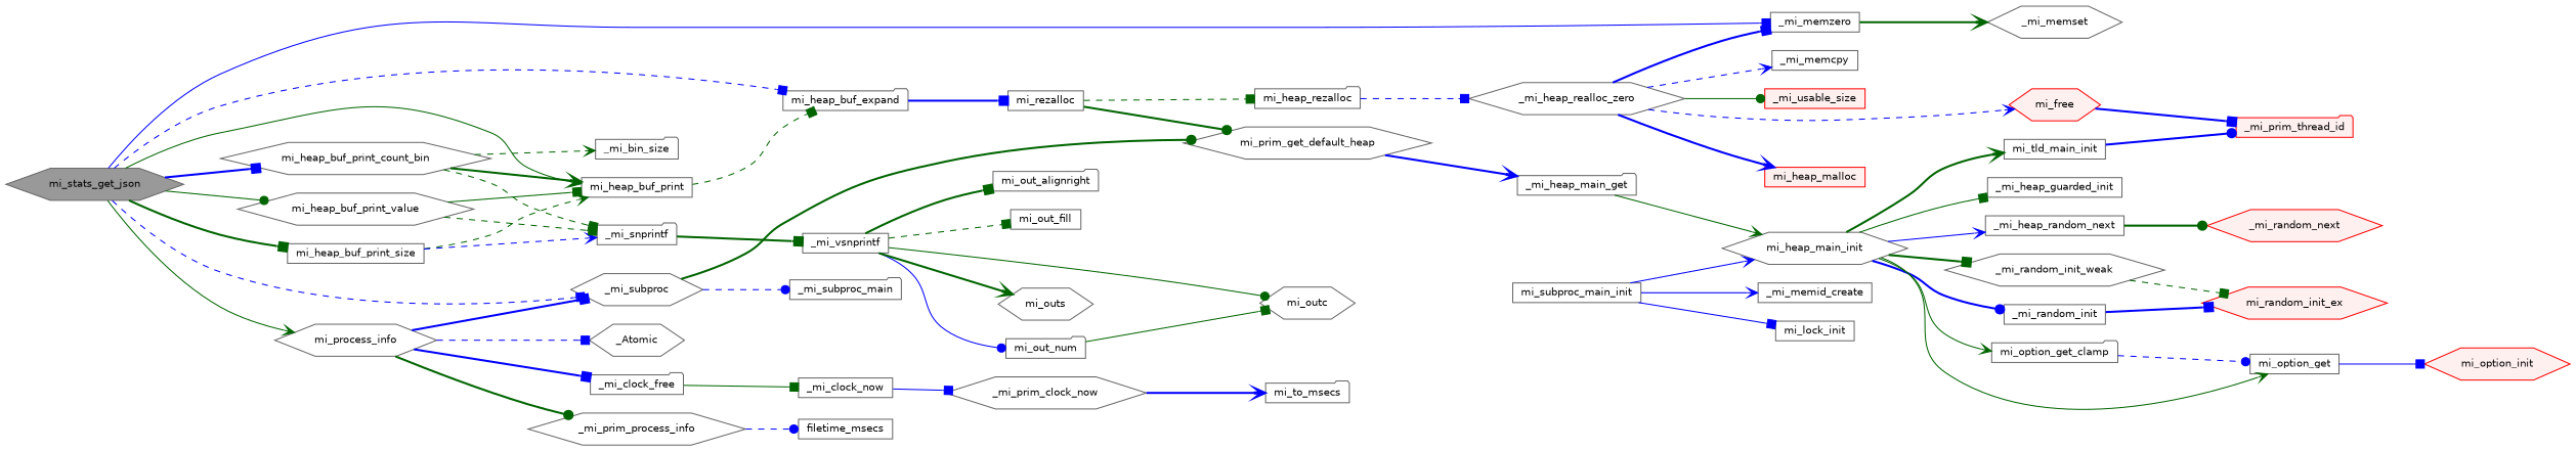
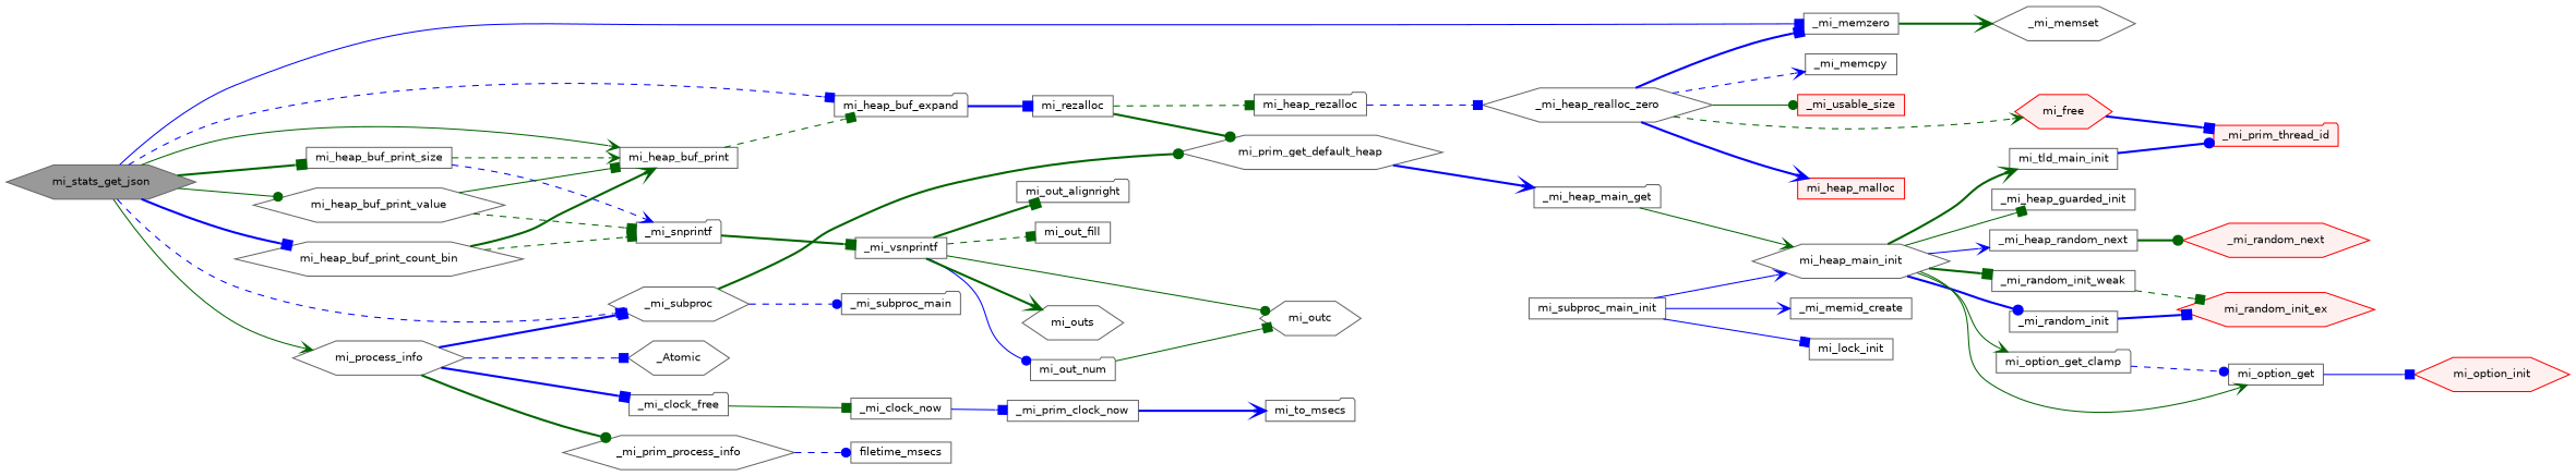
  digraph {
    rankdir=LR
    node [color=grey40 fillcolor=white fontname=Helvetica fontsize=10 shape=hexagon style=filled]
    edge [arrowhead=box color=darkgreen fontname=Helvetica fontsize=10 labelfontname=Helvetica labelfontsize=10 style=bold]
    n1 [color=gray40 fillcolor=grey60 fontcolor=black height=0.2 label=mi_stats_get_json width=0.4]
    n2 [height=0.2 label=_mi_memzero shape=box width=0.4]
    n3 [height=0.2 label=_mi_subproc width=0.4]
    n4 [height=0.2 label=mi_heap_buf_expand shape=folder width=0.4]
    n5 [height=0.2 label=mi_heap_buf_print shape=box width=0.4]
    n6 [height=0.2 label=mi_heap_buf_print_count_bin width=0.4]
    n7 [height=0.2 label=mi_heap_buf_print_size shape=box width=0.4]
    n8 [height=0.2 label=mi_heap_buf_print_value width=0.4]
    n9 [height=0.2 label=mi_process_info width=0.4]
    n10 [height=0.2 label=_mi_memset width=0.4]
    n11 [height=0.2 label=_mi_subproc_main shape=folder width=0.4]
    n12 [height=0.2 label=mi_prim_get_default_heap width=0.4]
    n13 [height=0.2 label=mi_rezalloc shape=box width=0.4]
-   n14 [height=0.2 label=_mi_bin_size shape=folder width=0.4]
    n15 [height=0.2 label=_mi_snprintf shape=folder width=0.4]
    n16 [height=0.2 label=_Atomic width=0.4]
    n17 [height=0.2 label=_mi_clock_free shape=folder width=0.4]
    n18 [height=0.2 label=_mi_prim_process_info width=0.4]
    n19 [height=0.2 label=_mi_heap_main_get shape=folder width=0.4]
    n20 [height=0.2 label=mi_heap_main_init width=0.4]
    n21 [height=0.2 label=_mi_heap_guarded_init shape=box width=0.4]
    n22 [height=0.2 label=_mi_heap_random_next shape=box width=0.4]
    n23 [height=0.2 label=_mi_random_init shape=box width=0.4]
-   n24 [height=0.2 label=_mi_random_init_weak width=0.4]
+   n24 [height=0.2 label=_mi_random_init_weak shape=box width=0.4]
    n25 [height=0.2 label=mi_option_get shape=box width=0.4]
    n26 [height=0.2 label=mi_option_get_clamp shape=folder width=0.4]
    n27 [height=0.2 label=mi_tld_main_init shape=box width=0.4]
    n28 [color=red fillcolor="#FFF0F0" height=0.2 label=_mi_random_next width=0.4]
    n29 [color=red fillcolor="#FFF0F0" height=0.2 label=mi_random_init_ex width=0.4]
    n30 [color=red fillcolor="#FFF0F0" height=0.2 label=mi_option_init width=0.4]
    n31 [height=0.2 label=mi_subproc_main_init shape=box width=0.4]
    n32 [height=0.2 label=_mi_memid_create shape=box width=0.4]
    n33 [height=0.2 label=mi_lock_init shape=box width=0.4]
    n34 [color=red fillcolor="#FFF0F0" height=0.2 label=_mi_prim_thread_id shape=folder width=0.4]
    n35 [height=0.2 label=mi_heap_rezalloc shape=folder width=0.4]
    n36 [height=0.2 label=_mi_heap_realloc_zero width=0.4]
    n37 [height=0.2 label=_mi_memcpy shape=box width=0.4]
    n38 [color=red fillcolor="#FFF0F0" height=0.2 label=_mi_usable_size shape=box width=0.4]
    n39 [color=red fillcolor="#FFF0F0" height=0.2 label=mi_free width=0.4]
    n40 [color=red fillcolor="#FFF0F0" height=0.2 label=mi_heap_malloc shape=box width=0.4]
    n41 [height=0.2 label=_mi_vsnprintf shape=box width=0.4]
    n42 [height=0.2 label=mi_out_alignright shape=folder width=0.4]
    n43 [height=0.2 label=mi_out_fill shape=box width=0.4]
    n44 [height=0.2 label=mi_out_num shape=folder width=0.4]
    n45 [height=0.2 label=mi_outc width=0.4]
    n46 [height=0.2 label=mi_outs width=0.4]
    n47 [height=0.2 label=_mi_clock_now shape=box width=0.4]
    n48 [height=0.2 label=filetime_msecs shape=box width=0.4]
-   n49 [height=0.2 label=_mi_prim_clock_now width=0.4]
+   n49 [height=0.2 label=_mi_prim_clock_now shape=box width=0.4]
    n50 [height=0.2 label=mi_to_msecs shape=folder width=0.4]
    n1 -> n2 [color=blue style=solid]
    n1 -> n3 [color=blue style=dashed]
    n1 -> n4 [color=blue style=dashed]
    n1 -> n5 [arrowhead=vee style=solid]
    n1 -> n6 [color=blue]
    n1 -> n7
    n1 -> n8 [arrowhead=dot style=solid]
    n1 -> n9 [arrowhead=vee style=solid]
    n2 -> n10 [arrowhead=vee]
    n3 -> n11 [arrowhead=dot color=blue style=dashed]
    n3 -> n12 [arrowhead=dot]
    n4 -> n13 [color=blue]
    n5 -> n4 [style=dashed]
    n6 -> n5 [arrowhead=vee]
-   n6 -> n14 [arrowhead=vee style=dashed]
    n6 -> n15 [style=dashed]
    n7 -> n5 [arrowhead=vee style=dashed]
    n7 -> n15 [arrowhead=vee color=blue style=dashed]
    n8 -> n5 [style=solid]
    n8 -> n15 [style=dashed]
    n9 -> n3 [color=blue]
    n9 -> n16 [color=blue style=dashed]
    n9 -> n17 [color=blue]
    n9 -> n18 [arrowhead=dot]
    n12 -> n19 [arrowhead=vee color=blue]
    n13 -> n12 [arrowhead=dot]
    n13 -> n35 [style=dashed]
    n15 -> n41
    n17 -> n47 [style=solid]
    n18 -> n48 [arrowhead=dot color=blue style=dashed]
    n19 -> n20 [arrowhead=vee style=solid]
    n20 -> n21 [style=solid]
    n20 -> n22 [arrowhead=vee color=blue style=solid]
    n20 -> n23 [arrowhead=dot color=blue]
    n20 -> n24
    n20 -> n25 [arrowhead=vee style=solid]
    n20 -> n26 [arrowhead=vee style=solid]
    n20 -> n27 [arrowhead=vee]
    n22 -> n28 [arrowhead=dot]
    n23 -> n29 [color=blue]
    n24 -> n29 [style=dashed]
    n25 -> n30 [color=blue style=solid]
    n26 -> n25 [arrowhead=dot color=blue style=dashed]
    n27 -> n34 [arrowhead=dot color=blue]
    n31 -> n20 [arrowhead=vee color=blue style=solid]
    n31 -> n32 [arrowhead=vee color=blue style=solid]
    n31 -> n33 [color=blue style=solid]
    n35 -> n36 [color=blue style=dashed]
    n36 -> n2 [color=blue]
    n36 -> n37 [arrowhead=vee color=blue style=dashed]
    n36 -> n38 [arrowhead=dot style=solid]
-   n36 -> n39 [arrowhead=vee color=blue style=dashed]
+   n36 -> n39 [arrowhead=vee style=dashed]
    n36 -> n40 [arrowhead=vee color=blue]
    n39 -> n34 [color=blue]
    n41 -> n42
    n41 -> n43 [style=dashed]
    n41 -> n44 [arrowhead=dot color=blue style=solid]
    n41 -> n45 [arrowhead=dot style=solid]
    n41 -> n46 [arrowhead=vee]
    n44 -> n45 [style=solid]
    n47 -> n49 [color=blue style=solid]
    n49 -> n50 [arrowhead=vee color=blue]
  }
